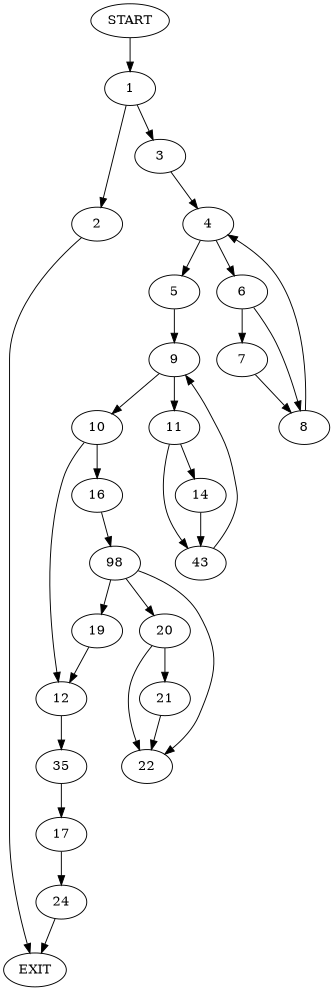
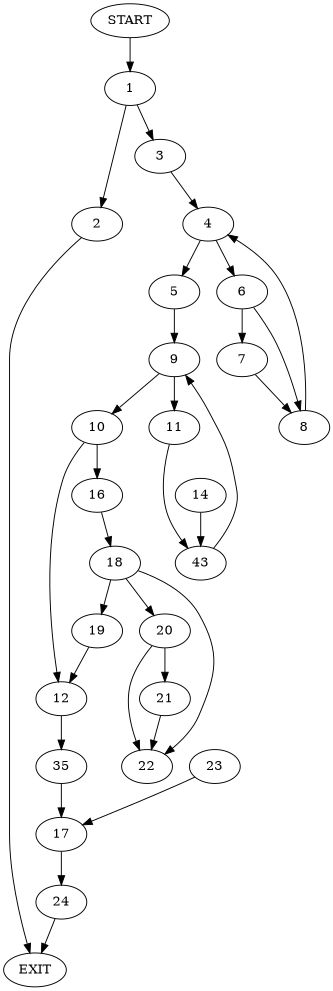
  digraph {
    n1 [label=START]
    1
    2
    3
    n5 [label=EXIT]
    4
    5
    6
    9
    7
    8
    10
    11
    12
    16
    n16 [label=43]
    14
    n18 [label=35]
    17
-   18 [label=98]
+   18
    24
    19
    20
    22
+   23
    21
    n1 -> 1
    1 -> 2
    1 -> 3
    2 -> n5
    3 -> 4
    4 -> 5
    4 -> 6
    5 -> 9
    6 -> 7
    6 -> 8
    9 -> 10
    9 -> 11
    7 -> 8
    8 -> 4
    10 -> 12
    10 -> 16
    11 -> n16
-   11 -> 14
    12 -> n18
    16 -> 18
    n16 -> 9
    14 -> n16
    n18 -> 17
    17 -> 24
    18 -> 19
    18 -> 20
    18 -> 22
    24 -> n5
    19 -> 12
    20 -> 22
    20 -> 21
+   23 -> 17
    21 -> 22
  }
